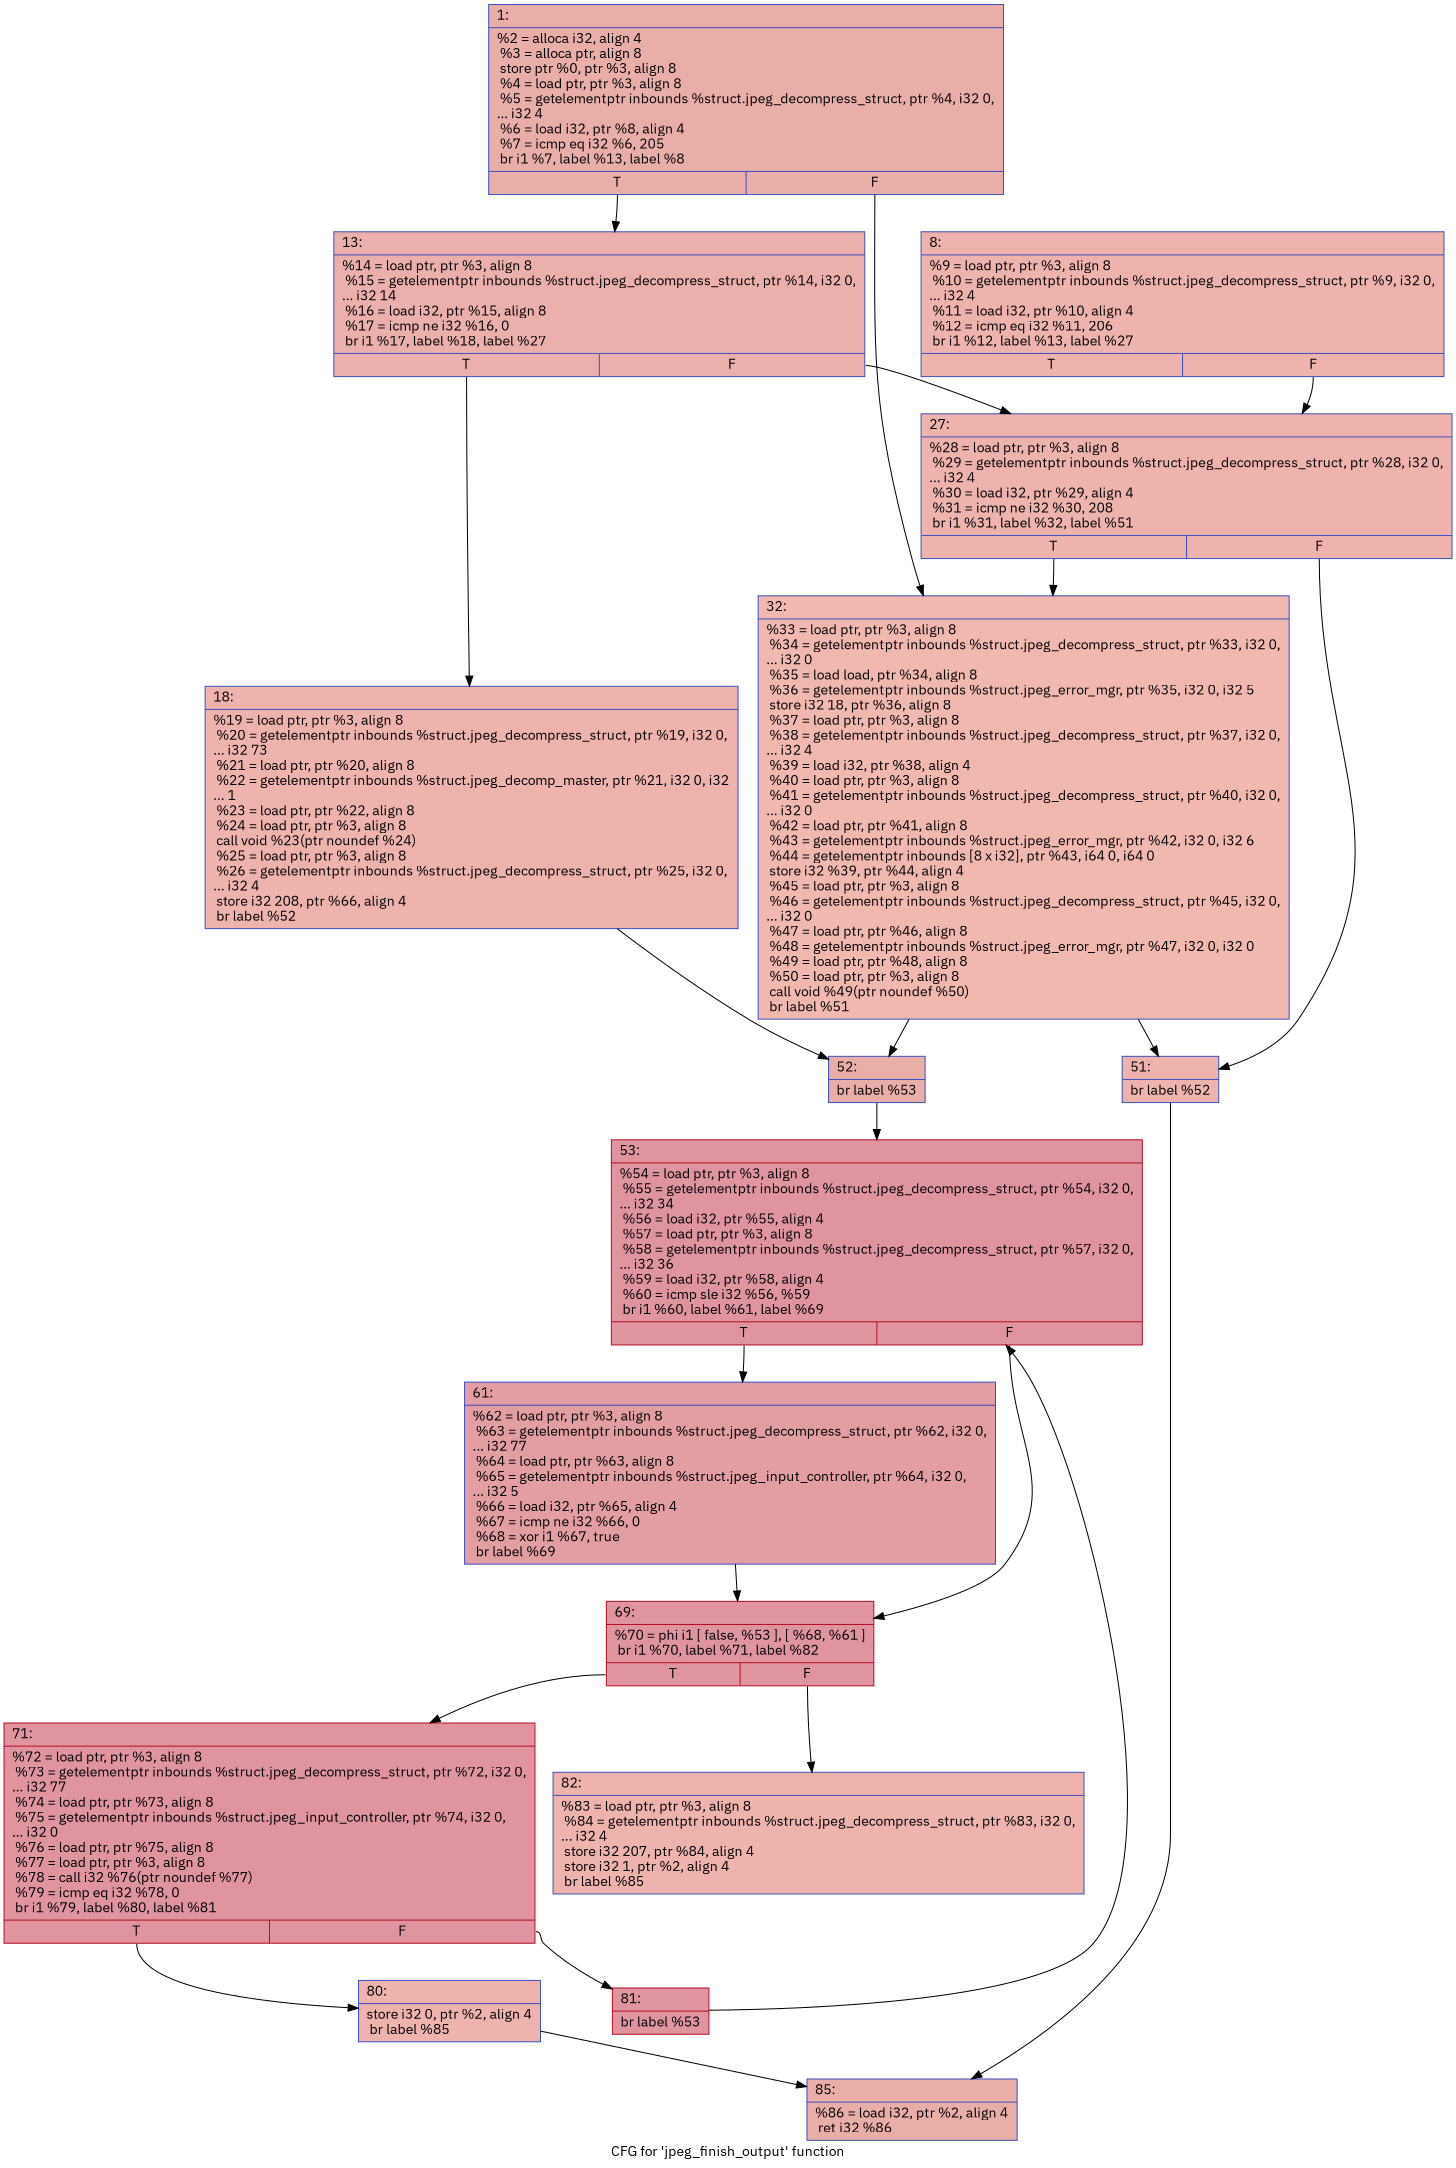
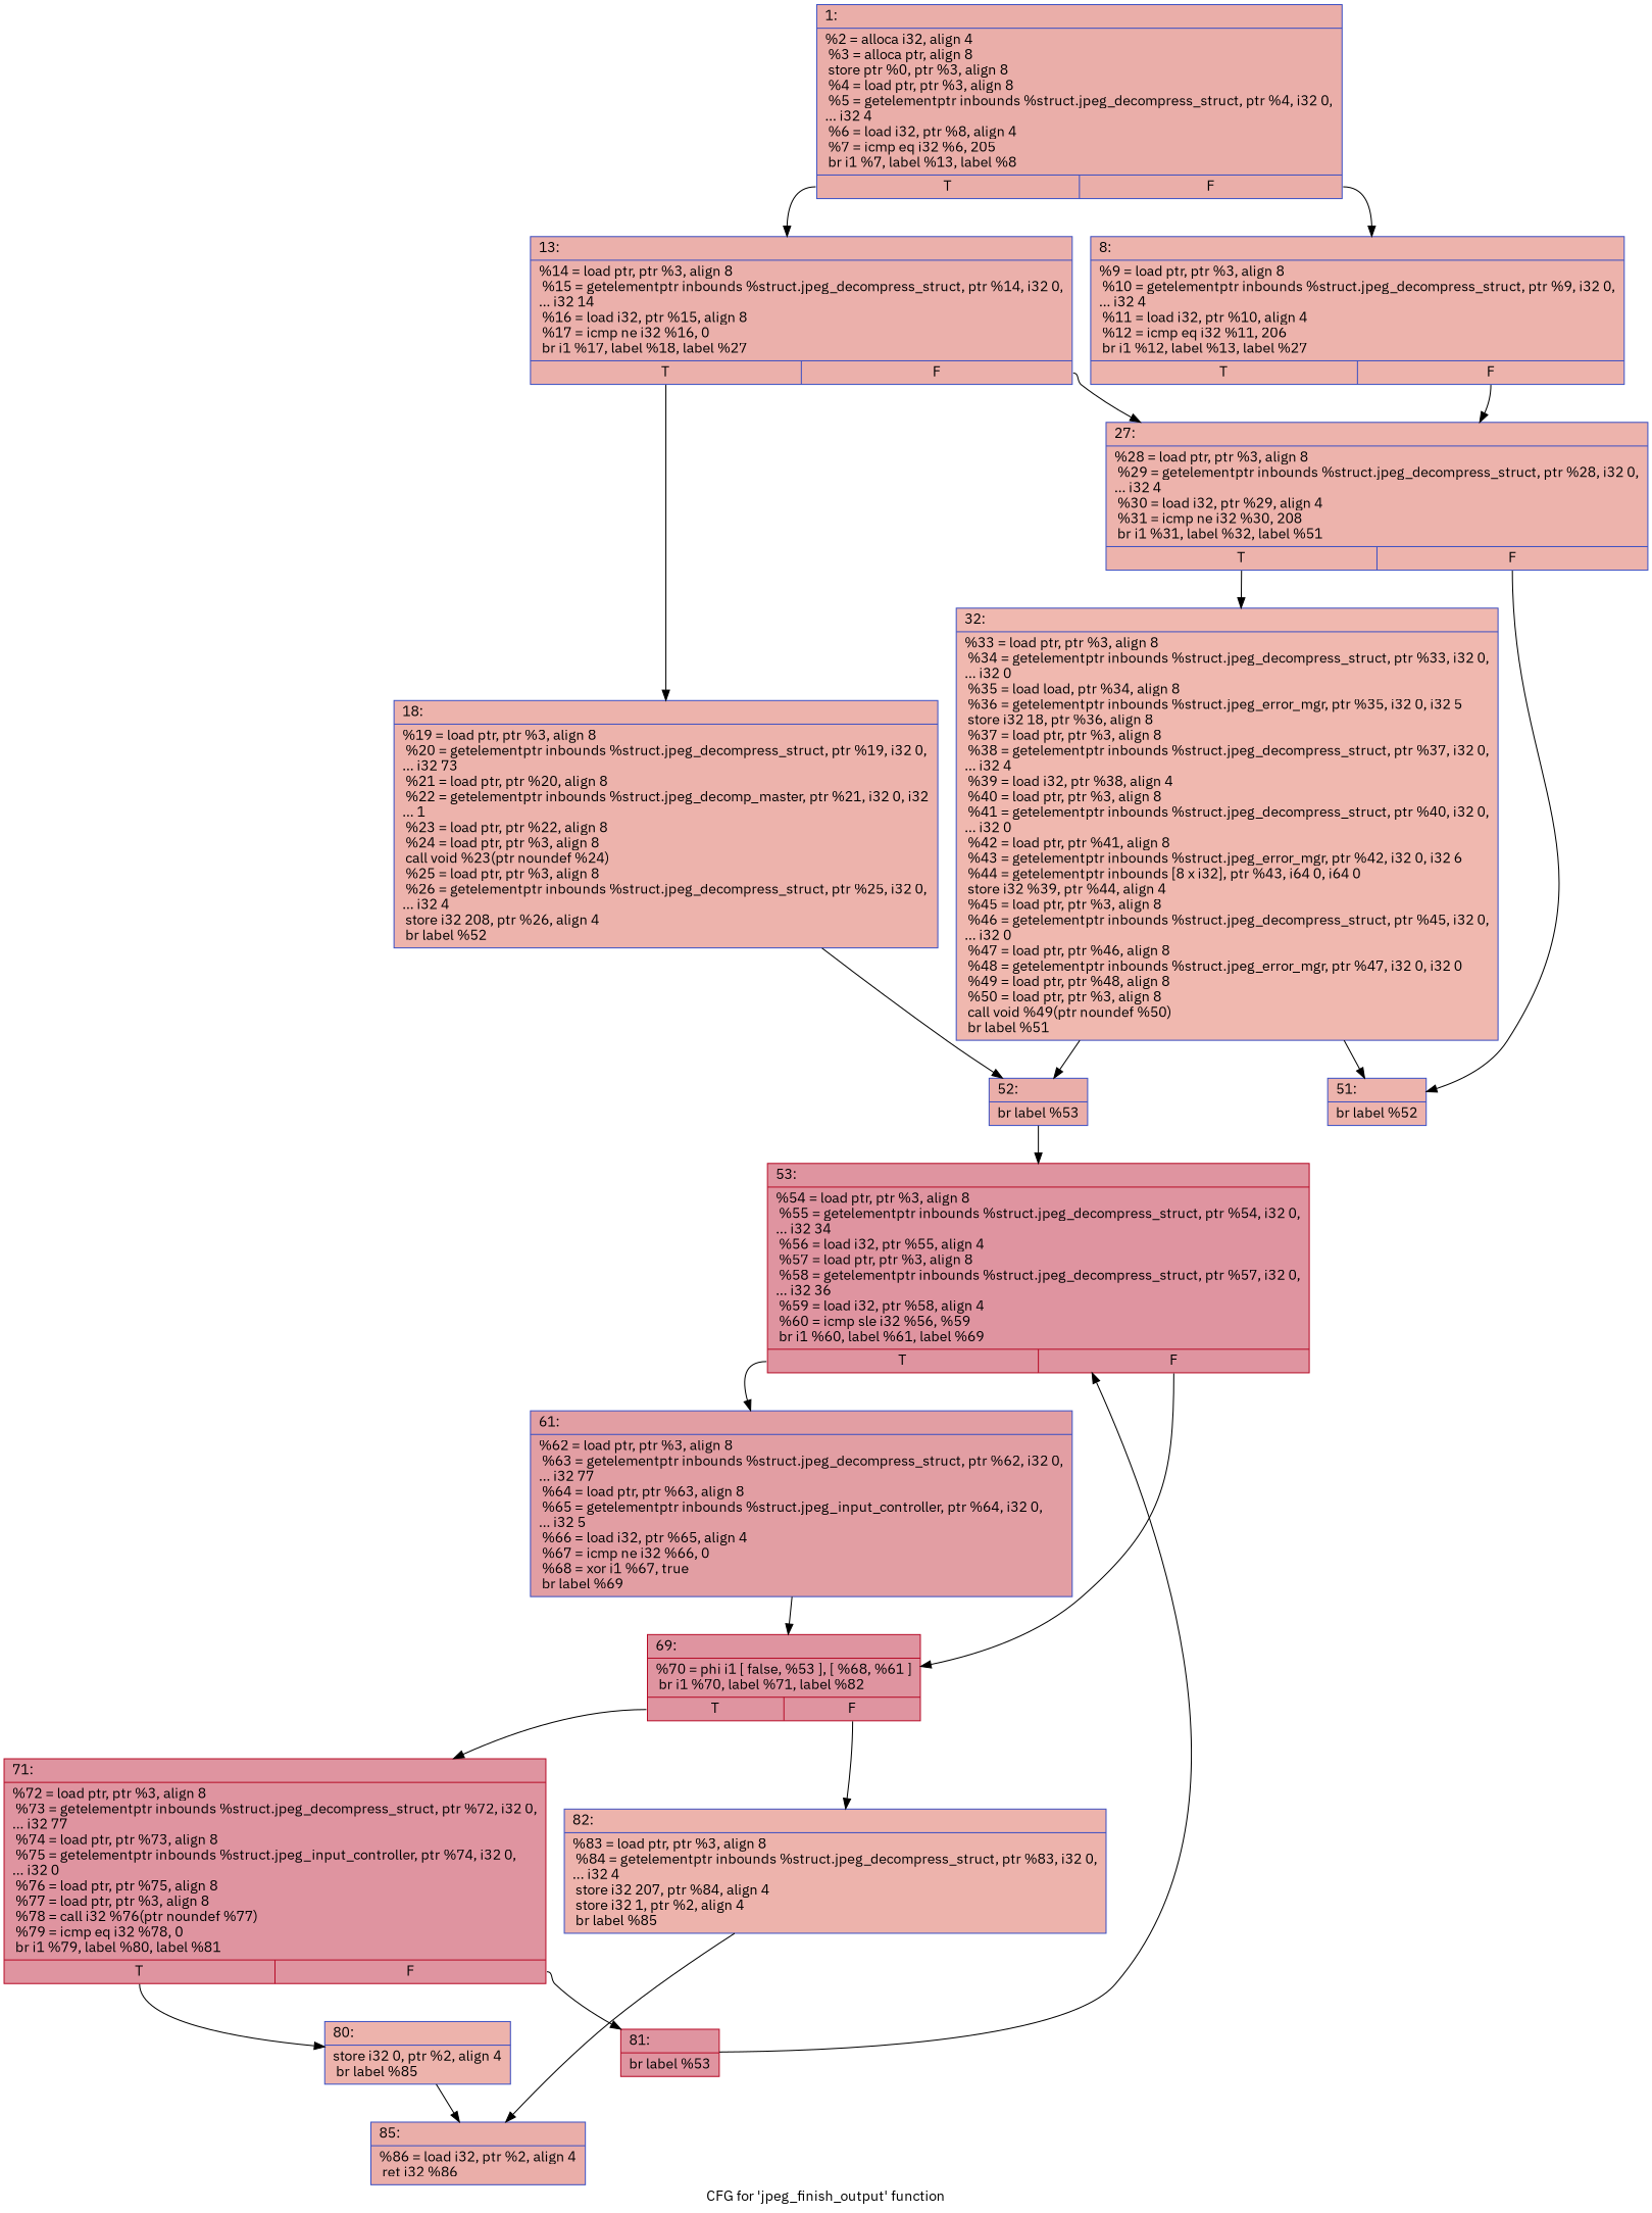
  digraph {
    fontname="IBM Plex Sans"
    label="CFG for 'jpeg_finish_output' function"
    node [color="#3d50c3ff" fillcolor="#d6524470" fontname="IBM Plex Sans" shape=record style=filled]
    edge [fontname="IBM Plex Sans"]
    n1 [fillcolor="#d0473d70" label="{1:\l|  %2 = alloca i32, align 4\l  %3 = alloca ptr, align 8\l  store ptr %0, ptr %3, align 8\l  %4 = load ptr, ptr %3, align 8\l  %5 = getelementptr inbounds %struct.jpeg_decompress_struct, ptr %4, i32 0,\l... i32 4\l  %6 = load i32, ptr %8, align 4\l  %7 = icmp eq i32 %6, 205\l  br i1 %7, label %13, label %8\l|{<s0>T|<s1>F}}"]
    n2 [fillcolor="#d24b4070" label="{13:\l|  %14 = load ptr, ptr %3, align 8\l  %15 = getelementptr inbounds %struct.jpeg_decompress_struct, ptr %14, i32 0,\l... i32 14\l  %16 = load i32, ptr %15, align 8\l  %17 = icmp ne i32 %16, 0\l  br i1 %17, label %18, label %27\l|{<s0>T|<s1>F}}"]
    n3 [label="{8:\l|  %9 = load ptr, ptr %3, align 8\l  %10 = getelementptr inbounds %struct.jpeg_decompress_struct, ptr %9, i32 0,\l... i32 4\l  %11 = load i32, ptr %10, align 4\l  %12 = icmp eq i32 %11, 206\l  br i1 %12, label %13, label %27\l|{<s0>T|<s1>F}}"]
    n4 [label="{27:\l|  %28 = load ptr, ptr %3, align 8\l  %29 = getelementptr inbounds %struct.jpeg_decompress_struct, ptr %28, i32 0,\l... i32 4\l  %30 = load i32, ptr %29, align 4\l  %31 = icmp ne i32 %30, 208\l  br i1 %31, label %32, label %51\l|{<s0>T|<s1>F}}"]
-   n5 [label="{18:\l|  %19 = load ptr, ptr %3, align 8\l  %20 = getelementptr inbounds %struct.jpeg_decompress_struct, ptr %19, i32 0,\l... i32 73\l  %21 = load ptr, ptr %20, align 8\l  %22 = getelementptr inbounds %struct.jpeg_decomp_master, ptr %21, i32 0, i32\l... 1\l  %23 = load ptr, ptr %22, align 8\l  %24 = load ptr, ptr %3, align 8\l  call void %23(ptr noundef %24)\l  %25 = load ptr, ptr %3, align 8\l  %26 = getelementptr inbounds %struct.jpeg_decompress_struct, ptr %25, i32 0,\l... i32 4\l  store i32 208, ptr %66, align 4\l  br label %52\l}"]
+   n5 [label="{18:\l|  %19 = load ptr, ptr %3, align 8\l  %20 = getelementptr inbounds %struct.jpeg_decompress_struct, ptr %19, i32 0,\l... i32 73\l  %21 = load ptr, ptr %20, align 8\l  %22 = getelementptr inbounds %struct.jpeg_decomp_master, ptr %21, i32 0, i32\l... 1\l  %23 = load ptr, ptr %22, align 8\l  %24 = load ptr, ptr %3, align 8\l  call void %23(ptr noundef %24)\l  %25 = load ptr, ptr %3, align 8\l  %26 = getelementptr inbounds %struct.jpeg_decompress_struct, ptr %25, i32 0,\l... i32 4\l  store i32 208, ptr %26, align 4\l  br label %52\l}"]
    n6 [fillcolor="#dc5d4a70" label="{32:\l|  %33 = load ptr, ptr %3, align 8\l  %34 = getelementptr inbounds %struct.jpeg_decompress_struct, ptr %33, i32 0,\l... i32 0\l  %35 = load load, ptr %34, align 8\l  %36 = getelementptr inbounds %struct.jpeg_error_mgr, ptr %35, i32 0, i32 5\l  store i32 18, ptr %36, align 8\l  %37 = load ptr, ptr %3, align 8\l  %38 = getelementptr inbounds %struct.jpeg_decompress_struct, ptr %37, i32 0,\l... i32 4\l  %39 = load i32, ptr %38, align 4\l  %40 = load ptr, ptr %3, align 8\l  %41 = getelementptr inbounds %struct.jpeg_decompress_struct, ptr %40, i32 0,\l... i32 0\l  %42 = load ptr, ptr %41, align 8\l  %43 = getelementptr inbounds %struct.jpeg_error_mgr, ptr %42, i32 0, i32 6\l  %44 = getelementptr inbounds [8 x i32], ptr %43, i64 0, i64 0\l  store i32 %39, ptr %44, align 4\l  %45 = load ptr, ptr %3, align 8\l  %46 = getelementptr inbounds %struct.jpeg_decompress_struct, ptr %45, i32 0,\l... i32 0\l  %47 = load ptr, ptr %46, align 8\l  %48 = getelementptr inbounds %struct.jpeg_error_mgr, ptr %47, i32 0, i32 0\l  %49 = load ptr, ptr %48, align 8\l  %50 = load ptr, ptr %3, align 8\l  call void %49(ptr noundef %50)\l  br label %51\l}"]
    n7 [label="{51:\l|  br label %52\l}"]
    n8 [fillcolor="#d0473d70" label="{52:\l|  br label %53\l}"]
    n9 [color="#b70d28ff" fillcolor="#b70d2870" label="{53:\l|  %54 = load ptr, ptr %3, align 8\l  %55 = getelementptr inbounds %struct.jpeg_decompress_struct, ptr %54, i32 0,\l... i32 34\l  %56 = load i32, ptr %55, align 4\l  %57 = load ptr, ptr %3, align 8\l  %58 = getelementptr inbounds %struct.jpeg_decompress_struct, ptr %57, i32 0,\l... i32 36\l  %59 = load i32, ptr %58, align 4\l  %60 = icmp sle i32 %56, %59\l  br i1 %60, label %61, label %69\l|{<s0>T|<s1>F}}"]
    n10 [fillcolor="#be242e70" label="{61:\l|  %62 = load ptr, ptr %3, align 8\l  %63 = getelementptr inbounds %struct.jpeg_decompress_struct, ptr %62, i32 0,\l... i32 77\l  %64 = load ptr, ptr %63, align 8\l  %65 = getelementptr inbounds %struct.jpeg_input_controller, ptr %64, i32 0,\l... i32 5\l  %66 = load i32, ptr %65, align 4\l  %67 = icmp ne i32 %66, 0\l  %68 = xor i1 %67, true\l  br label %69\l}"]
    n11 [color="#b70d28ff" fillcolor="#b70d2870" label="{69:\l|  %70 = phi i1 [ false, %53 ], [ %68, %61 ]\l  br i1 %70, label %71, label %82\l|{<s0>T|<s1>F}}"]
    n12 [color="#b70d28ff" fillcolor="#b70d2870" label="{71:\l|  %72 = load ptr, ptr %3, align 8\l  %73 = getelementptr inbounds %struct.jpeg_decompress_struct, ptr %72, i32 0,\l... i32 77\l  %74 = load ptr, ptr %73, align 8\l  %75 = getelementptr inbounds %struct.jpeg_input_controller, ptr %74, i32 0,\l... i32 0\l  %76 = load ptr, ptr %75, align 8\l  %77 = load ptr, ptr %3, align 8\l  %78 = call i32 %76(ptr noundef %77)\l  %79 = icmp eq i32 %78, 0\l  br i1 %79, label %80, label %81\l|{<s0>T|<s1>F}}"]
    n13 [label="{82:\l|  %83 = load ptr, ptr %3, align 8\l  %84 = getelementptr inbounds %struct.jpeg_decompress_struct, ptr %83, i32 0,\l... i32 4\l  store i32 207, ptr %84, align 4\l  store i32 1, ptr %2, align 4\l  br label %85\l}"]
    n14 [label="{80:\l|  store i32 0, ptr %2, align 4\l  br label %85\l}"]
    n15 [color="#b70d28ff" fillcolor="#b70d2870" label="{81:\l|  br label %53\l}"]
    n16 [fillcolor="#d0473d70" label="{85:\l|  %86 = load i32, ptr %2, align 4\l  ret i32 %86\l}"]
    n1 -> n2 [tailport=s0]
-   n1 -> n6 [tailport=s1]
+   n1 -> n3 [tailport=s1]
    n2 -> n4 [tailport=s1]
    n2 -> n5 [tailport=s0]
    n3 -> n4 [tailport=s1]
    n4 -> n6 [tailport=s0]
    n4 -> n7 [tailport=s1]
    n5 -> n8
    n6 -> n7
    n6 -> n8
    n8 -> n9
    n9 -> n10 [tailport=s0]
    n9 -> n11 [tailport=s1]
    n10 -> n11
    n11 -> n12 [tailport=s0]
    n11 -> n13 [tailport=s1]
    n12 -> n14 [tailport=s0]
    n12 -> n15 [tailport=s1]
-   n7 -> n16
+   n13 -> n16
    n14 -> n16
    n15 -> n9
  }
